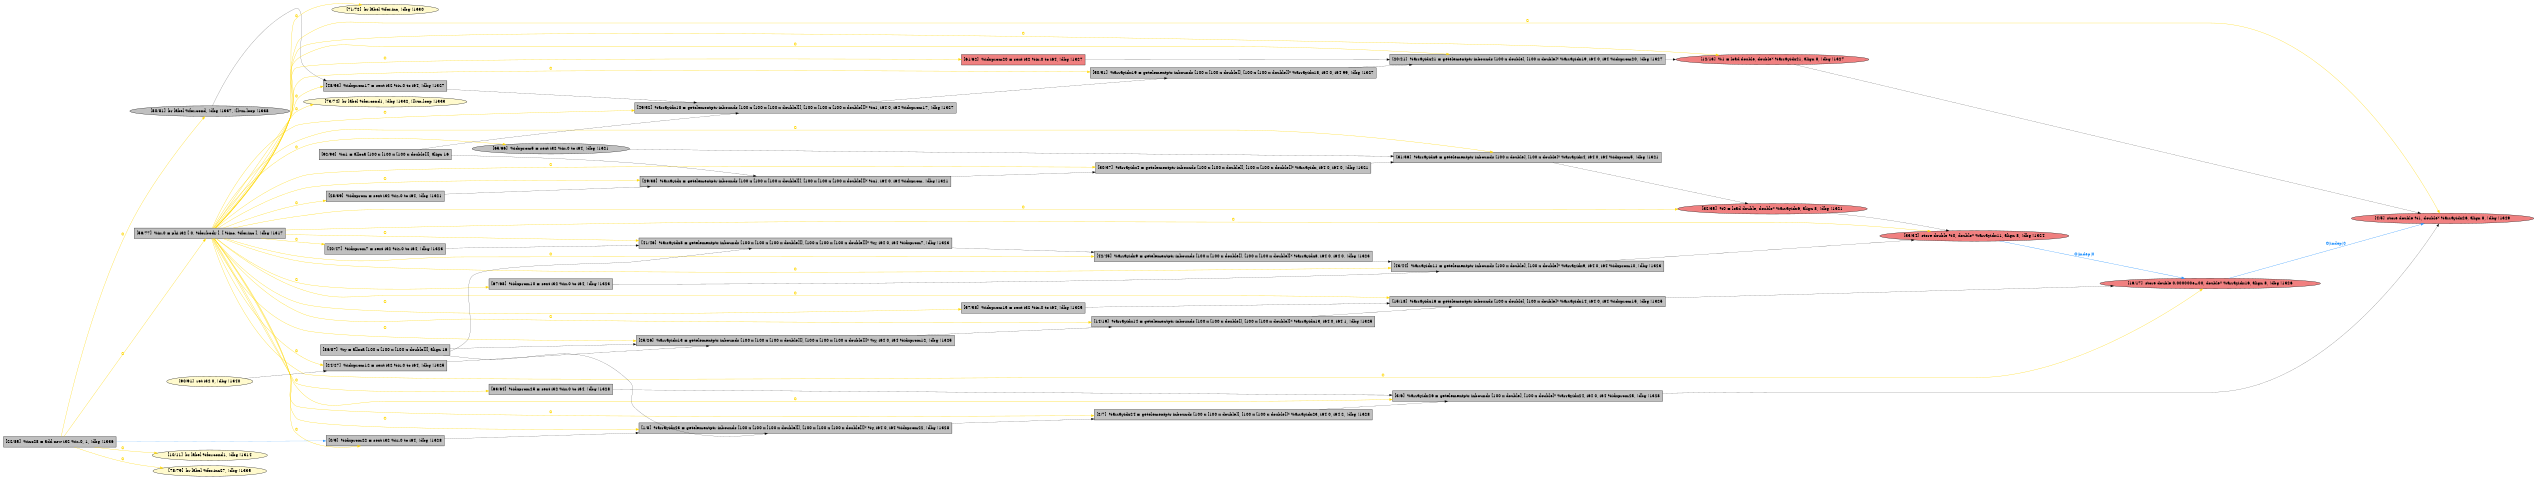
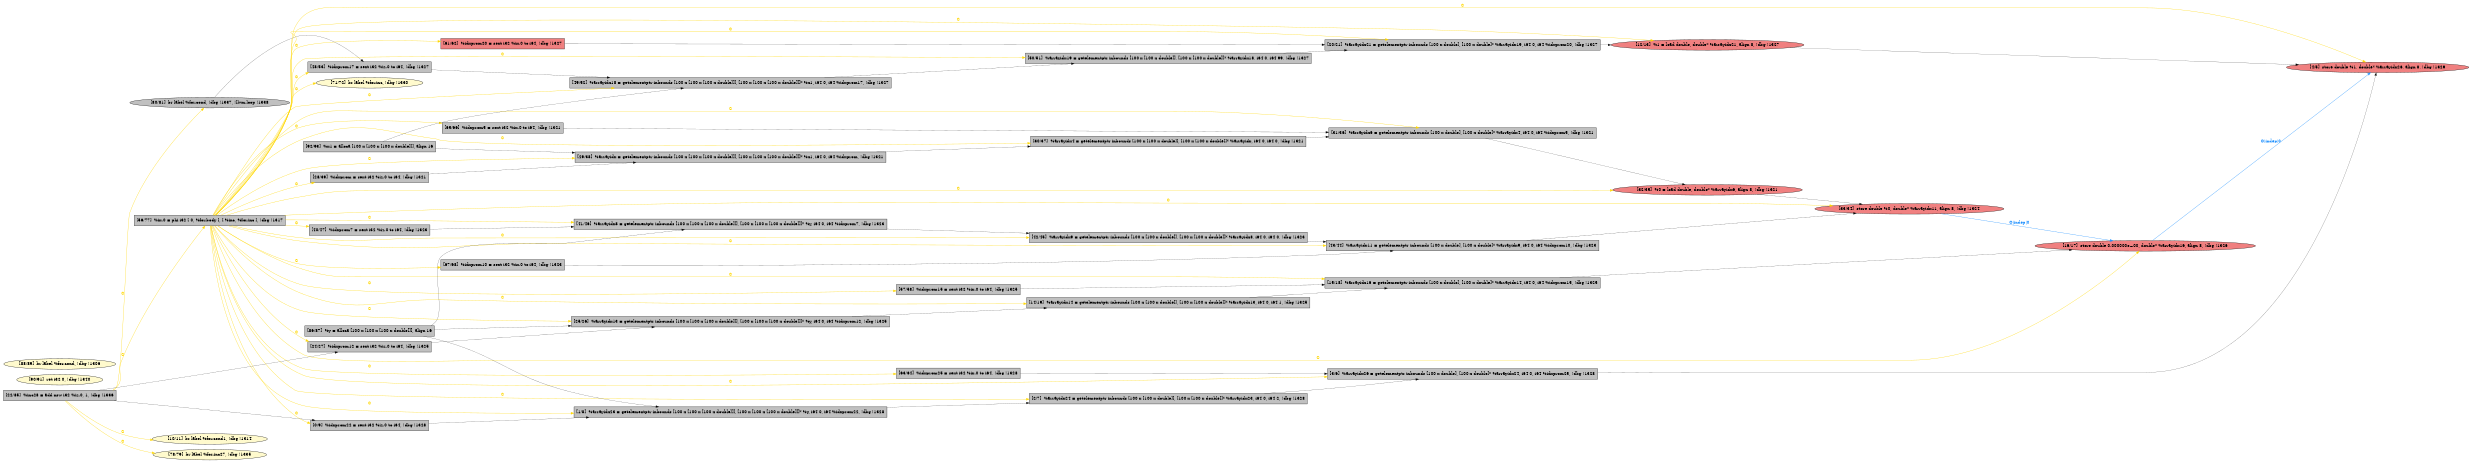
  digraph {
    rankdir=LR
    node [fillcolor=grey shape=rectangle style=filled]
    edge [color=gold fontcolor=gold penwidth=1.0 style=solid]
    n1 [label="[28/39]  %idxprom = sext i32 %iz.0 to i64, !dbg !1321"]
    n2 [label="[29/38]  %arrayidx = getelementptr inbounds [100 x [100 x [100 x double]]], [100 x [100 x [100 x double]]]* %x1, i64 0, i64 %idxprom, !dbg !1321"]
    n3 [label="[30/37]  %arrayidx4 = getelementptr inbounds [100 x [100 x double]], [100 x [100 x double]]* %arrayidx, i64 0, i64 0, !dbg !1321"]
    n4 [label="[42/45]  %arrayidx9 = getelementptr inbounds [100 x [100 x double]], [100 x [100 x double]]* %arrayidx8, i64 0, i64 0, !dbg !1323"]
    n5 [label="[43/44]  %arrayidx11 = getelementptr inbounds [100 x double], [100 x double]* %arrayidx9, i64 0, i64 %idxprom10, !dbg !1323"]
    n6 [fillcolor=lightcoral label="[33/34]  store double %0, double* %arrayidx11, align 8, !dbg !1324" shape=ellipse]
    n7 [label="[80/81]  br label %for.cond, !dbg !1337, !llvm.loop !1338" shape=ellipse]
    n8 [label="[48/53]  %idxprom17 = sext i32 %iz.0 to i64, !dbg !1327"]
    n9 [label="[25/26]  %arrayidx13 = getelementptr inbounds [100 x [100 x [100 x double]]], [100 x [100 x [100 x double]]]* %y, i64 0, i64 %idxprom12, !dbg !1325"]
    n10 [label="[14/19]  %arrayidx14 = getelementptr inbounds [100 x [100 x double]], [100 x [100 x double]]* %arrayidx13, i64 0, i64 1, !dbg !1325"]
    n11 [label="[15/18]  %arrayidx16 = getelementptr inbounds [100 x double], [100 x double]* %arrayidx14, i64 0, i64 %idxprom15, !dbg !1325"]
    n12 [label="[49/52]  %arrayidx18 = getelementptr inbounds [100 x [100 x [100 x double]]], [100 x [100 x [100 x double]]]* %x1, i64 0, i64 %idxprom17, !dbg !1327"]
    n13 [label="[50/51]  %arrayidx19 = getelementptr inbounds [100 x [100 x double]], [100 x [100 x double]]* %arrayidx18, i64 0, i64 99, !dbg !1327"]
    n14 [label="[31/36]  %arrayidx6 = getelementptr inbounds [100 x double], [100 x double]* %arrayidx4, i64 0, i64 %idxprom5, !dbg !1321"]
    n15 [fillcolor=lightcoral label="[32/35]  %0 = load double, double* %arrayidx6, align 8, !dbg !1321" shape=ellipse]
    n16 [label="[56/77]  %ix.0 = phi i32 [ 0, %for.body ], [ %inc, %for.inc ], !dbg !1317"]
    n17 [label="[20/21]  %arrayidx21 = getelementptr inbounds [100 x double], [100 x double]* %arrayidx19, i64 0, i64 %idxprom20, !dbg !1327"]
    n18 [label="[1/8]  %arrayidx23 = getelementptr inbounds [100 x [100 x [100 x double]]], [100 x [100 x [100 x double]]]* %y, i64 0, i64 %idxprom22, !dbg !1328"]
    n19 [label="[0/9]  %idxprom22 = sext i32 %iz.0 to i64, !dbg !1328"]
    n20 [label="[24/27]  %idxprom12 = sext i32 %iz.0 to i64, !dbg !1325"]
    n21 [label="[63/64]  %idxprom25 = sext i32 %ix.0 to i64, !dbg !1328"]
    n22 [fillcolor=lightcoral label="[4/5]  store double %1, double* %arrayidx26, align 8, !dbg !1329" shape=ellipse]
    n23 [fillcolor=lightcoral label="[12/13]  %1 = load double, double* %arrayidx21, align 8, !dbg !1327" shape=ellipse]
    n24 [fillcolor=lightcoral label="[16/17]  store double 0.000000e+00, double* %arrayidx16, align 8, !dbg !1326" shape=ellipse]
    n25 [label="[3/6]  %arrayidx26 = getelementptr inbounds [100 x double], [100 x double]* %arrayidx24, i64 0, i64 %idxprom25, !dbg !1328"]
    n26 [label="[2/7]  %arrayidx24 = getelementptr inbounds [100 x [100 x double]], [100 x [100 x double]]* %arrayidx23, i64 0, i64 2, !dbg !1328"]
    n27 [label="[67/68]  %idxprom10 = sext i32 %ix.0 to i64, !dbg !1323"]
    n28 [label="[57/58]  %idxprom15 = sext i32 %ix.0 to i64, !dbg !1325"]
    n29 [fillcolor=lemonchiffon label="[71/72]  br label %for.inc, !dbg !1330" shape=ellipse]
    n30 [fillcolor=lightcoral label="[61/62]  %idxprom20 = sext i32 %ix.0 to i64, !dbg !1327"]
-   n31 [fillcolor=lemonchiffon label="[73/74]  br label %for.cond1, !dbg !1332, !llvm.loop !1333" shape=ellipse]
-   n32 [label="[65/66]  %idxprom5 = sext i32 %ix.0 to i64, !dbg !1321" shape=ellipse]
+   n32 [label="[65/66]  %idxprom5 = sext i32 %ix.0 to i64, !dbg !1321"]
    n33 [label="[40/47]  %idxprom7 = sext i32 %iz.0 to i64, !dbg !1323"]
    n34 [label="[41/46]  %arrayidx8 = getelementptr inbounds [100 x [100 x [100 x double]]], [100 x [100 x [100 x double]]]* %y, i64 0, i64 %idxprom7, !dbg !1323"]
    n35 [fillcolor=lemonchiffon label="[10/11]  br label %for.cond1, !dbg !1314" shape=ellipse]
    n36 [label="[22/85]  %inc28 = add nsw i32 %iz.0, 1, !dbg !1336"]
    n37 [fillcolor=lemonchiffon label="[78/79]  br label %for.inc27, !dbg !1335" shape=ellipse]
    n38 [fillcolor=lemonchiffon label="[90/91]  ret i32 0, !dbg !1340" shape=ellipse]
+   n39 [fillcolor=lemonchiffon label="[88/89]  br label %for.cond, !dbg !1306" shape=ellipse]
    n40 [label="[86/87]  %y = alloca [100 x [100 x [100 x double]]], align 16"]
    n41 [label="[92/93]  %x1 = alloca [100 x [100 x [100 x double]]], align 16"]
    n1 -> n2 [color=black fontcolor=black penwidth=0.5]
    n2 -> n3 [color=black fontcolor=black penwidth=0.5]
    n3 -> n14 [color=black fontcolor=black penwidth=0.5]
    n4 -> n5 [color=black fontcolor=black penwidth=0.5]
    n5 -> n6 [color=black fontcolor=black penwidth=0.5]
    n6 -> n24 [color=dodgerblue fontcolor=dodgerblue label="O|indep|0"]
    n7 -> n8 [color=black fontcolor=black penwidth=0.5]
    n8 -> n12 [color=black fontcolor=black penwidth=0.5]
    n9 -> n10 [color=black fontcolor=black penwidth=0.5]
    n10 -> n11 [color=black fontcolor=black penwidth=0.5]
    n11 -> n24 [color=black fontcolor=black penwidth=0.5]
    n12 -> n13 [color=black fontcolor=black penwidth=0.5]
    n13 -> n17 [color=black fontcolor=black penwidth=0.5]
    n14 -> n15 [color=black fontcolor=black penwidth=0.5]
    n15 -> n6 [color=black fontcolor=black penwidth=0.5]
    n16 -> n1 [label=C]
    n16 -> n2 [label=C]
    n16 -> n3 [label=C]
    n16 -> n4 [label=C]
    n16 -> n5 [label=C]
    n16 -> n6 [label=C]
    n16 -> n8 [label=C]
    n16 -> n9 [label=C]
    n16 -> n10 [label=C]
    n16 -> n11 [label=C]
    n16 -> n12 [label=C]
    n16 -> n13 [label=C]
    n16 -> n14 [label=C]
    n16 -> n15 [label=C]
    n16 -> n17 [label=C]
    n16 -> n18 [label=C]
    n16 -> n19 [label=C]
    n16 -> n20 [label=C]
    n16 -> n21 [label=C]
    n16 -> n22 [label=C]
    n16 -> n23 [label=C]
    n16 -> n24 [label=C]
    n16 -> n25 [label=C]
    n16 -> n26 [label=C]
    n16 -> n27 [label=C]
    n16 -> n28 [label=C]
    n16 -> n29 [label=C]
    n16 -> n30 [label=C]
-   n16 -> n31 [label=C]
    n16 -> n32 [label=C]
    n16 -> n33 [label=C]
    n16 -> n34 [label=C]
    n17 -> n23 [color=black fontcolor=black penwidth=0.5]
    n18 -> n26 [color=black fontcolor=black penwidth=0.5]
    n19 -> n18 [color=black fontcolor=black penwidth=0.5]
    n20 -> n9 [color=black fontcolor=black penwidth=0.5]
    n21 -> n25 [color=black fontcolor=black penwidth=0.5]
    n23 -> n22 [color=black fontcolor=black penwidth=0.5]
    n24 -> n22 [color=dodgerblue fontcolor=dodgerblue label="O|indep|0"]
    n25 -> n22 [color=black fontcolor=black penwidth=0.5]
    n26 -> n25 [color=black fontcolor=black penwidth=0.5]
    n27 -> n5 [color=black fontcolor=black penwidth=0.5]
    n28 -> n11 [color=black fontcolor=black penwidth=0.5]
    n30 -> n17 [color=black fontcolor=black penwidth=0.5]
    n32 -> n14 [color=black fontcolor=black penwidth=0.5]
    n33 -> n34 [color=black fontcolor=black penwidth=0.5]
    n34 -> n4 [color=black fontcolor=black penwidth=0.5]
    n36 -> n7 [label=C]
    n36 -> n16 [label=C]
-   n36 -> n19 [color=dodgerblue fontcolor=black penwidth=0.5]
-   n38 -> n20 [color=black fontcolor=black penwidth=0.5]
+   n36 -> n19 [color=black fontcolor=black penwidth=0.5]
+   n36 -> n20 [color=black fontcolor=black penwidth=0.5]
    n36 -> n35 [label=C]
    n36 -> n37 [label=C]
    n40 -> n9 [color=black fontcolor=black penwidth=0.5]
    n40 -> n18 [color=black fontcolor=black penwidth=0.5]
    n40 -> n34 [color=black fontcolor=black penwidth=0.5]
    n41 -> n2 [color=black fontcolor=black penwidth=0.5]
    n41 -> n12 [color=black fontcolor=black penwidth=0.5]
  }
